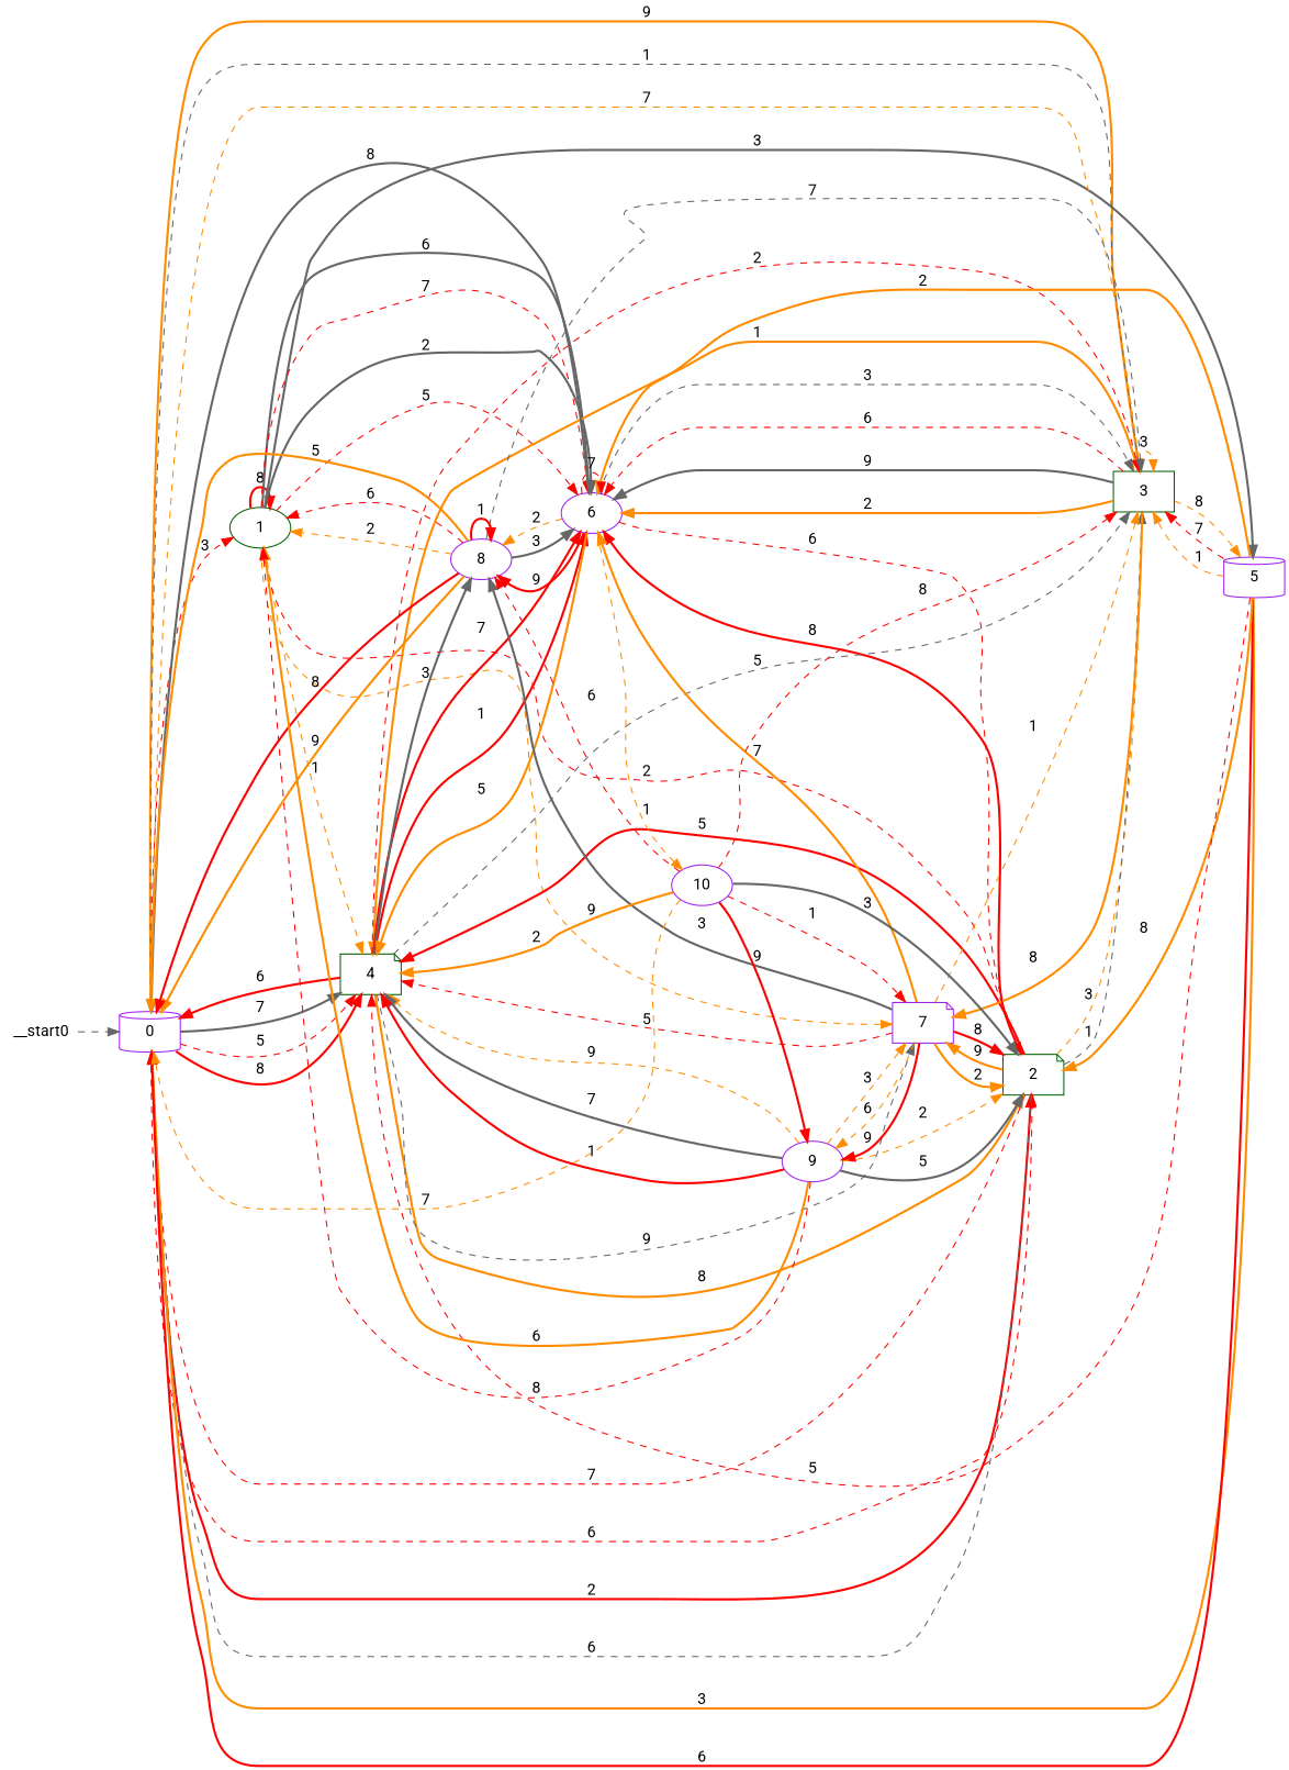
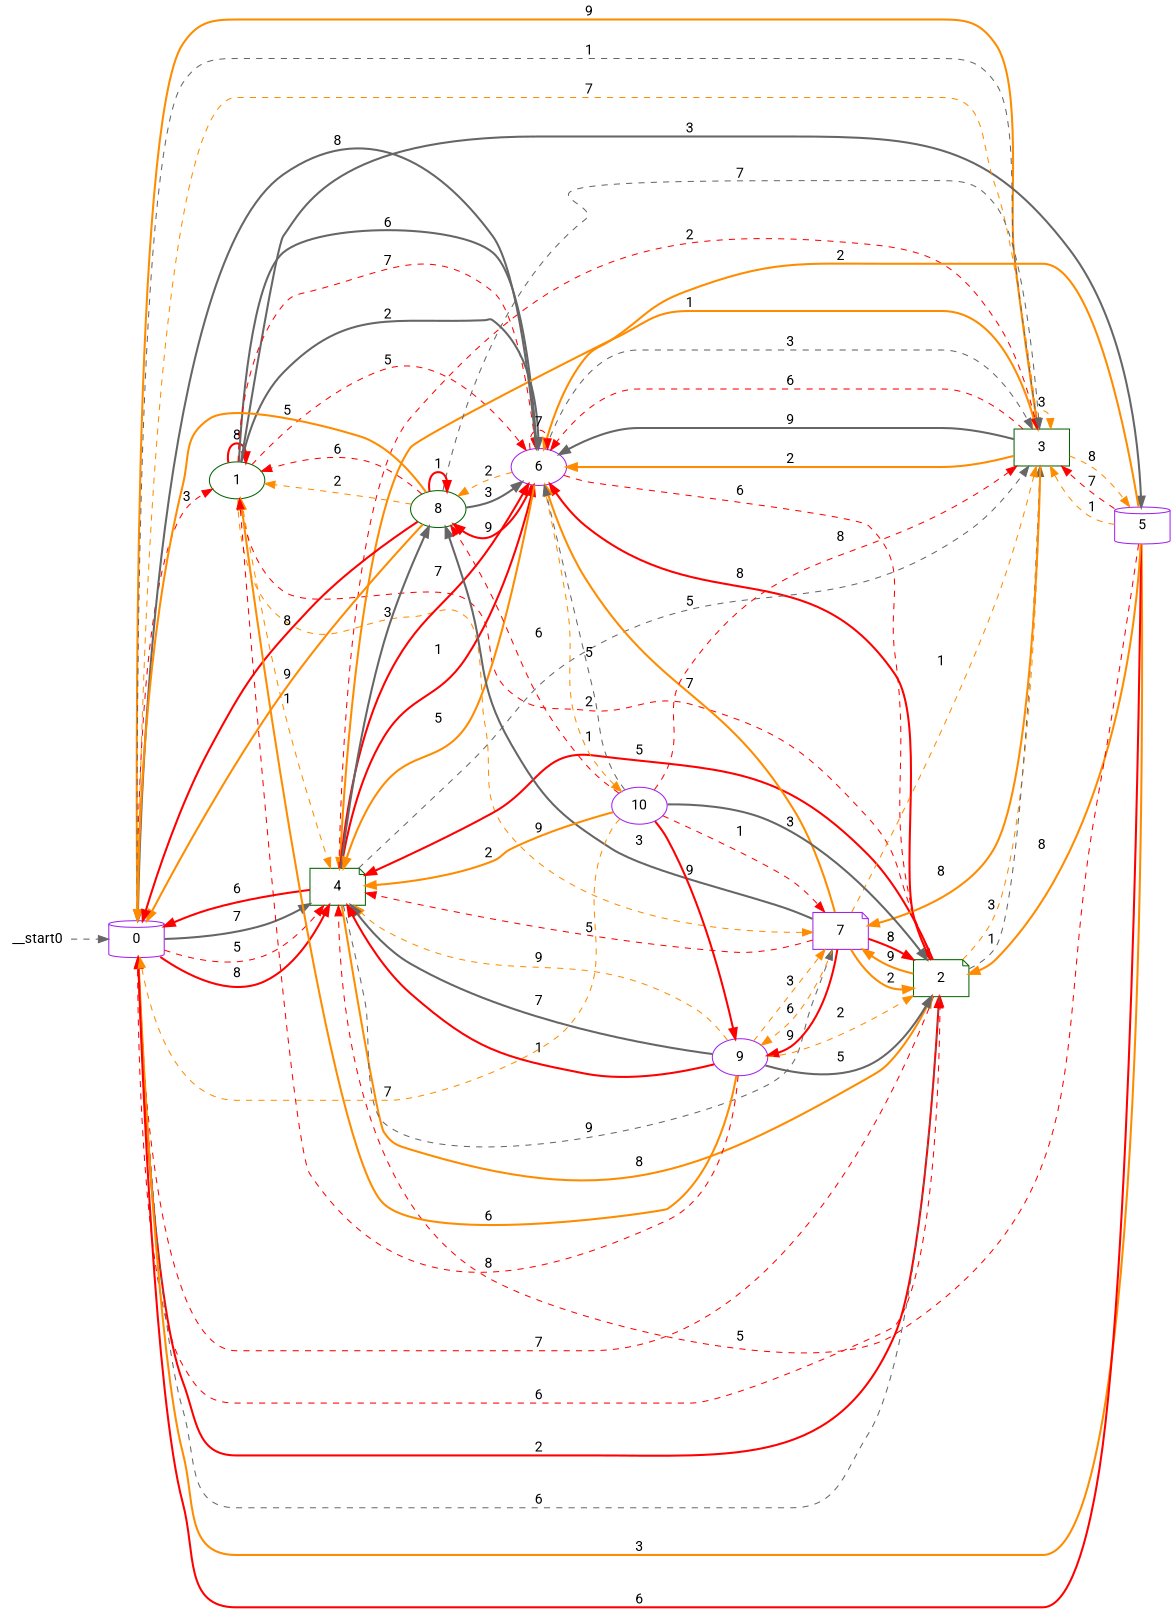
  digraph {
    fontname=Roboto
    rankdir=LR
    node [color=purple fontname=Roboto shape=ellipse]
    edge [color=red fontname=Roboto style=dashed]
    n1 [label=0 shape=cylinder]
    n2 [color=darkgreen label=1]
    n3 [color=darkgreen label=2 shape=note]
    n4 [color=darkgreen label=3 shape=box]
    n5 [color=darkgreen label=4 shape=note]
    n6 [label=5 shape=cylinder]
    n7 [label=6]
    n8 [label=7 shape=note]
-   n9 [label=8]
+   n9 [color=darkgreen label=8]
    n10 [label=10]
    n11 [label=9]
    __start0 [color=darkgreen height=0 shape=none width=0]
    n1 -> n2 [label=3]
    n1 -> n3 [label=6]
    n1 -> n3 [label=2 style=bold]
    n1 -> n4 [color=darkorange label=9 style=bold]
    n1 -> n4 [color=gray40 label=1]
    n1 -> n5 [color=gray40 label=7 style=bold]
    n1 -> n5 [label=5]
    n1 -> n5 [label=8 style=bold]
    n2 -> n2 [label=8 style=bold]
    n2 -> n5 [color=darkorange label=1]
    n2 -> n6 [color=gray40 label=3 style=bold]
    n2 -> n7 [color=gray40 label=6 style=bold]
    n2 -> n7 [label=7]
    n2 -> n7 [color=gray40 label=2 style=bold]
    n2 -> n7 [label=5]
    n2 -> n8 [color=darkorange label=9]
    n3 -> n1 [color=gray40 label=6]
    n3 -> n1 [label=7]
    n3 -> n2 [label=2]
    n3 -> n4 [color=darkorange label=3]
    n3 -> n4 [color=gray40 label=1]
    n3 -> n5 [label=5 style=bold]
    n3 -> n7 [label=8 style=bold]
    n3 -> n8 [color=darkorange label=9 style=bold]
    n4 -> n1 [color=darkorange label=7]
    n4 -> n4 [color=darkorange label=3]
    n4 -> n5 [color=darkorange label=1 style=bold]
    n4 -> n6 [color=darkorange label=8]
    n4 -> n7 [label=6]
    n4 -> n7 [color=gray40 label=9 style=bold]
    n4 -> n7 [color=darkorange label=2 style=bold]
    n4 -> n8 [color=darkorange label=8 style=bold]
    n5 -> n1 [label=6 style=bold]
    n5 -> n3 [color=darkorange label=8 style=bold]
    n5 -> n4 [label=2]
    n5 -> n4 [color=gray40 label=5]
    n5 -> n7 [label=7 style=bold]
    n5 -> n7 [label=1 style=bold]
    n5 -> n8 [color=gray40 label=9]
    n5 -> n9 [color=gray40 label=3 style=bold]
    n6 -> n1 [color=darkorange label=3 style=bold]
    n6 -> n1 [label=6 style=bold]
    n6 -> n3 [color=darkorange label=8 style=bold]
    n6 -> n4 [label=7]
    n6 -> n4 [color=darkorange label=1]
    n6 -> n5 [label=5]
    n6 -> n7 [color=darkorange label=2 style=bold]
    n7 -> n1 [color=gray40 label=8 style=bold]
    n7 -> n3 [label=6]
    n7 -> n4 [color=gray40 label=3]
    n7 -> n5 [color=darkorange label=5 style=bold]
    n7 -> n7 [label=7]
    n7 -> n9 [label=9 style=bold]
    n7 -> n9 [color=darkorange label=2]
    n7 -> n10 [color=darkorange label=1]
    n8 -> n3 [color=darkorange label=2 style=bold]
    n8 -> n3 [label=8 style=bold]
    n8 -> n4 [color=darkorange label=1]
    n8 -> n5 [label=5]
    n8 -> n7 [color=darkorange label=7 style=bold]
    n8 -> n9 [color=gray40 label=3 style=bold]
    n8 -> n11 [color=darkorange label=6]
    n8 -> n11 [label=9 style=bold]
    n9 -> n1 [color=darkorange label=9 style=bold]
    n9 -> n1 [color=darkorange label=5 style=bold]
    n9 -> n1 [label=8 style=bold]
    n9 -> n2 [label=6]
    n9 -> n2 [color=darkorange label=2]
    n9 -> n4 [color=gray40 label=7]
    n9 -> n7 [color=gray40 label=3 style=bold]
    n9 -> n9 [label=1 style=bold]
    n10 -> n1 [color=darkorange label=7]
    n10 -> n3 [color=gray40 label=3 style=bold]
    n10 -> n4 [label=8]
    n10 -> n5 [color=darkorange label=2 style=bold]
+   n10 -> n7 [color=gray40 label=5]
    n10 -> n8 [label=1]
    n10 -> n9 [label=6]
    n10 -> n11 [label=9 style=bold]
    n11 -> n2 [color=darkorange label=6 style=bold]
    n11 -> n2 [label=8]
    n11 -> n3 [color=darkorange label=2]
    n11 -> n3 [color=gray40 label=5 style=bold]
    n11 -> n5 [color=darkorange label=9]
    n11 -> n5 [color=gray40 label=7 style=bold]
    n11 -> n5 [label=1 style=bold]
    n11 -> n8 [color=darkorange label=3]
    __start0 -> n1 [color=gray40]
  }
